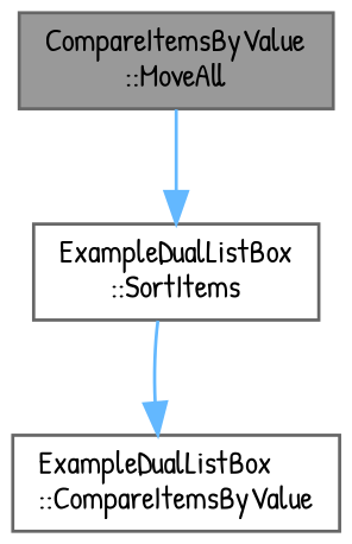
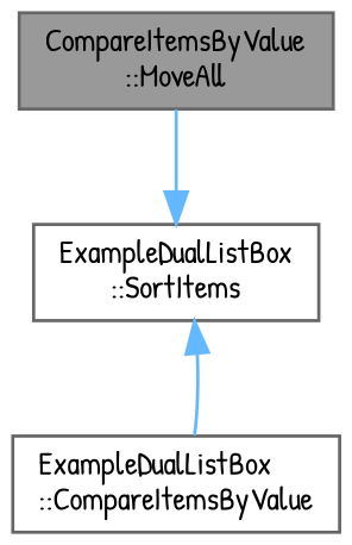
  digraph {
    fontname="Patrick Hand"
    rankdir=TB
    node [color=grey40 fillcolor=white fontname="Patrick Hand" fontsize=10 shape=box style=filled]
    edge [color=steelblue1 fontname="Patrick Hand" fontsize=10 labelfontname=Helvetica labelfontsize=10 style=solid]
    n1 [color=gray40 fillcolor=grey60 fontcolor=black height=0.2 label="CompareItemsByValue\l::MoveAll" width=0.4]
    n2 [height=0.2 label="ExampleDualListBox\l::SortItems" width=0.4]
    n3 [height=0.2 label="ExampleDualListBox\l::CompareItemsByValue" width=0.4]
    n1 -> n2
-   n2 -> n3
+   n3 -> n2
  }
